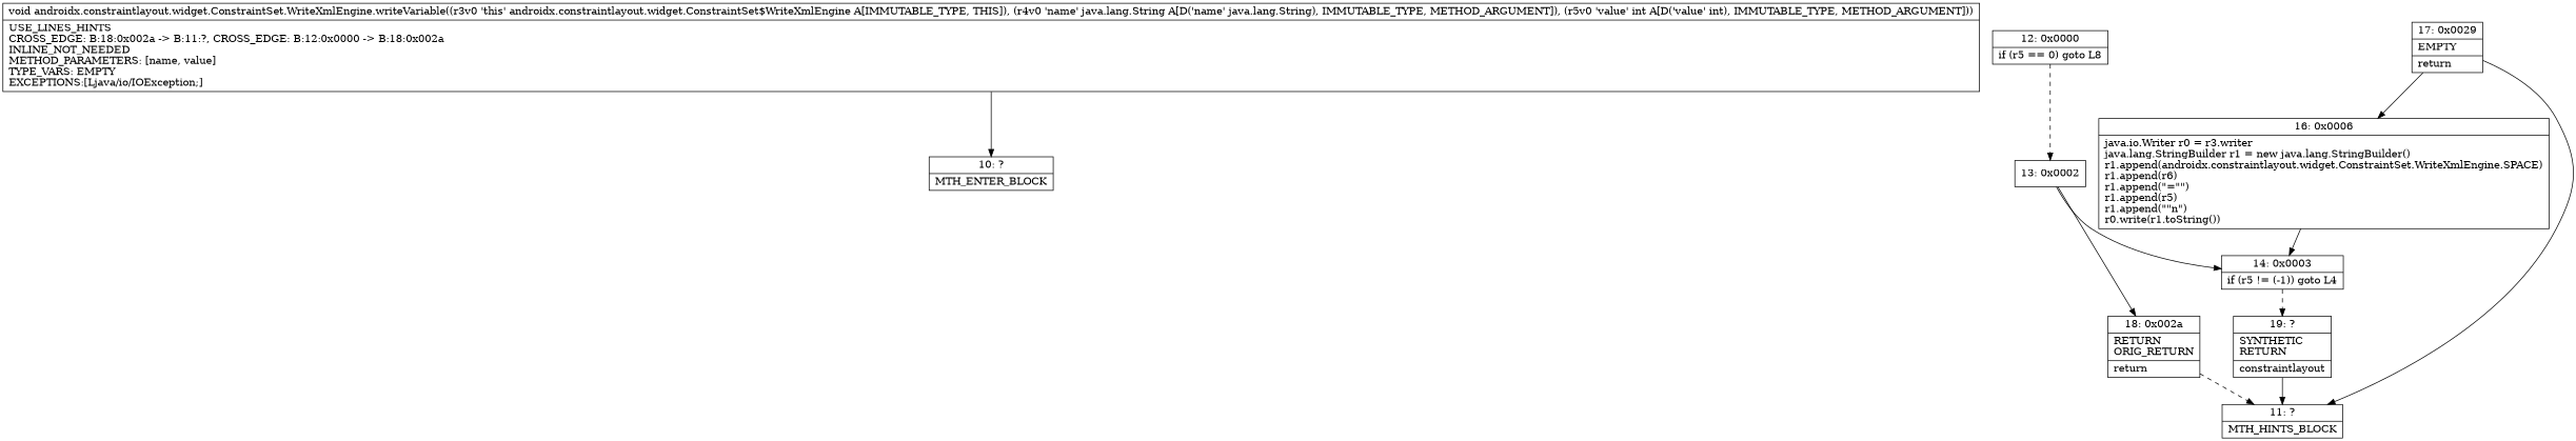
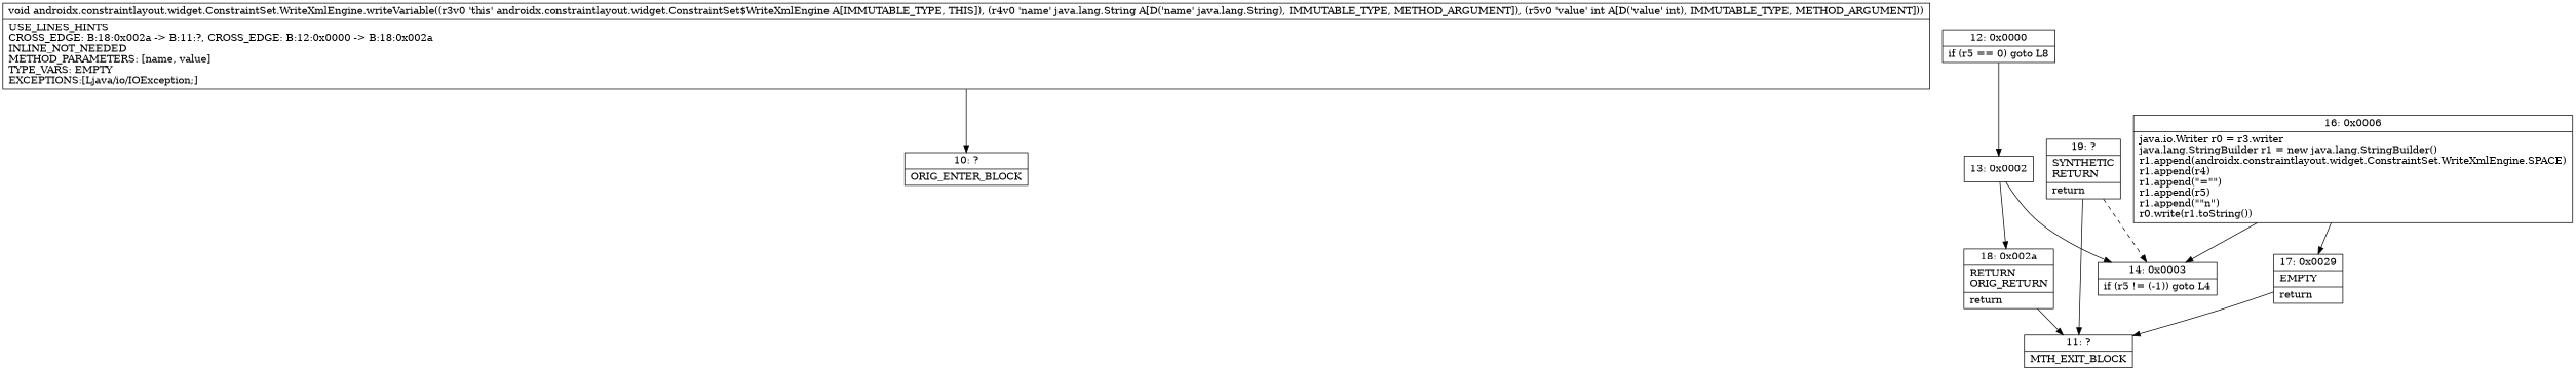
  digraph {
    node [shape=record]
-   n1 [label="{10\:\ ?|MTH_ENTER_BLOCK\l}"]
+   n1 [label="{10\:\ ?|ORIG_ENTER_BLOCK\l}"]
    n2 [label="{12\:\ 0x0000|if (r5 == 0) goto L8\l}"]
    n3 [label="{13\:\ 0x0002}"]
    n4 [label="{18\:\ 0x002a|RETURN\lORIG_RETURN\l|return\l}"]
    n5 [label="{14\:\ 0x0003|if (r5 != (\-1)) goto L4\l}"]
-   n6 [label="{11\:\ ?|MTH_HINTS_BLOCK\l}"]
-   n7 [label="{19\:\ ?|SYNTHETIC\lRETURN\l|constraintlayout\l}"]
-   n8 [label="{16\:\ 0x0006|java.io.Writer r0 = r3.writer\ljava.lang.StringBuilder r1 = new java.lang.StringBuilder()\lr1.append(androidx.constraintlayout.widget.ConstraintSet.WriteXmlEngine.SPACE)\lr1.append(r6)\lr1.append(\"=\"\")\lr1.append(r5)\lr1.append(\"\"n\")\lr0.write(r1.toString())\l}"]
+   n6 [label="{11\:\ ?|MTH_EXIT_BLOCK\l}"]
+   n7 [label="{19\:\ ?|SYNTHETIC\lRETURN\l|return\l}"]
+   n8 [label="{16\:\ 0x0006|java.io.Writer r0 = r3.writer\ljava.lang.StringBuilder r1 = new java.lang.StringBuilder()\lr1.append(androidx.constraintlayout.widget.ConstraintSet.WriteXmlEngine.SPACE)\lr1.append(r4)\lr1.append(\"=\"\")\lr1.append(r5)\lr1.append(\"\"n\")\lr0.write(r1.toString())\l}"]
    n9 [label="{17\:\ 0x0029|EMPTY\l|return\l}"]
    n10 [label="{void androidx.constraintlayout.widget.ConstraintSet.WriteXmlEngine.writeVariable((r3v0 'this' androidx.constraintlayout.widget.ConstraintSet$WriteXmlEngine A[IMMUTABLE_TYPE, THIS]), (r4v0 'name' java.lang.String A[D('name' java.lang.String), IMMUTABLE_TYPE, METHOD_ARGUMENT]), (r5v0 'value' int A[D('value' int), IMMUTABLE_TYPE, METHOD_ARGUMENT]))  | USE_LINES_HINTS\lCROSS_EDGE: B:18:0x002a \-\> B:11:?, CROSS_EDGE: B:12:0x0000 \-\> B:18:0x002a\lINLINE_NOT_NEEDED\lMETHOD_PARAMETERS: [name, value]\lTYPE_VARS: EMPTY\lEXCEPTIONS:[Ljava\/io\/IOException;]\l}"]
-   n2 -> n3 [style=dashed]
+   n2 -> n3 [style=solid]
    n3 -> n4
    n3 -> n5
-   n4 -> n6 [style=dashed]
-   n5 -> n7 [style=dashed]
+   n4 -> n6
+   n7 -> n5 [style=dashed]
    n7 -> n6
    n8 -> n5
-   n9 -> n8
+   n8 -> n9
    n9 -> n6
    n10 -> n1
  }
